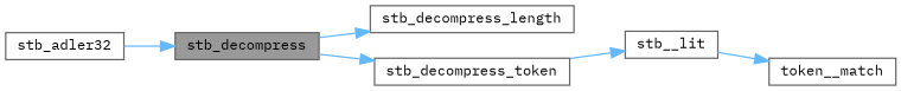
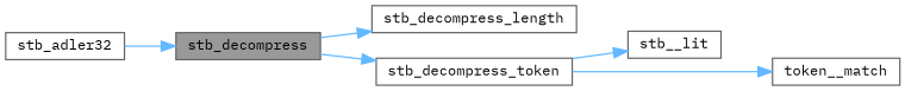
  digraph {
    fontname="IBM Plex Mono"
    rankdir=LR
    node [color=grey40 fillcolor=white fontname="IBM Plex Mono" fontsize=10 shape=box style=filled]
    edge [color=steelblue1 fontname="IBM Plex Mono" fontsize=10 labelfontname=Helvetica labelfontsize=10 style=solid]
    n1 [color=gray40 fillcolor=grey60 fontcolor=black height=0.2 label=stb_decompress width=0.4]
    n2 [height=0.2 label=stb_decompress_length width=0.4]
    n3 [height=0.2 label=stb_decompress_token width=0.4]
    n4 [height=0.2 label=stb_adler32 width=0.4]
    n5 [height=0.2 label=stb__lit width=0.4]
    n6 [height=0.2 label=token__match width=0.4]
    n1 -> n2
    n1 -> n3
    n3 -> n5
-   n5 -> n6
+   n3 -> n6
    n4 -> n1
  }
